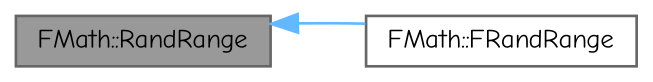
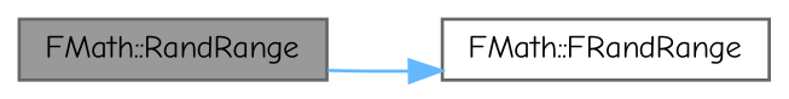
  digraph {
    rankdir=LR
    fontname="Comic Neue"
    node [fontname="Comic Neue" fontsize=10 shape=box style=filled]
    n1 [color=gray40 fillcolor=grey60 fontcolor=black height=0.2 label="FMath::RandRange" width=0.4]
    n2 [color=grey40 fillcolor=white height=0.2 label="FMath::FRandRange" width=0.4]
-   n2 -> n1 [color=steelblue1 fontname="Comic Neue" fontsize=10 labelfontname=Helvetica labelfontsize=10 style=solid]
+   n1 -> n2 [color=steelblue1 fontname="Comic Neue" fontsize=10 labelfontname=Helvetica labelfontsize=10 style=solid]
  }
